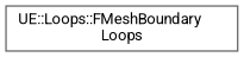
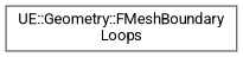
  digraph {
    rankdir=LR
    fontname=Roboto
-   n1 [color=grey40 fillcolor=white fontname=Roboto fontsize=10 height=0.2 label="UE::Loops::FMeshBoundary\lLoops" shape=box style=filled width=0.4]
+   n1 [color=grey40 fillcolor=white fontname=Roboto fontsize=10 height=0.2 label="UE::Geometry::FMeshBoundary\lLoops" shape=box style=filled width=0.4]
  }
